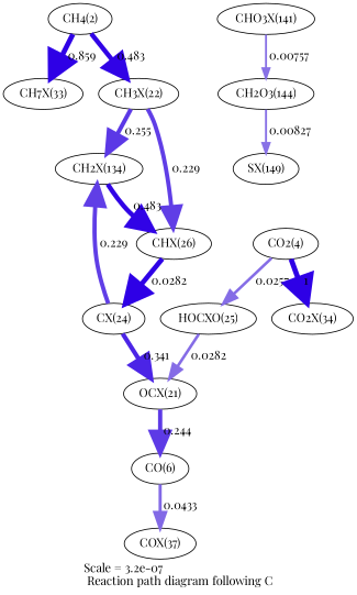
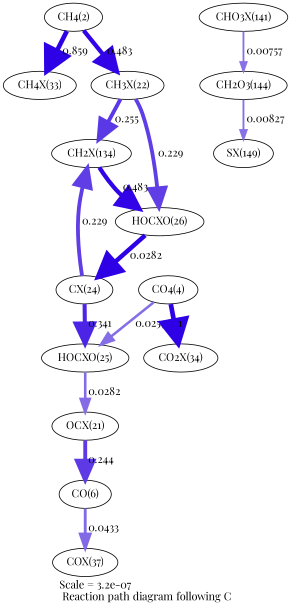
  digraph {
    fontname="Playfair Display"
    label="Scale = 3.2e-07\l Reaction path diagram following C"
    node [fontname="Playfair Display"]
    edge [arrowsize=2.73 color="0.7, 0.983, 0.9" fontname="Playfair Display" penwidth=5.45]
    n1 [label="CH4(2)"]
-   n2 [label="CH7X(33)"]
+   n2 [label="CH4X(33)"]
    n3 [label="CH3X(22)"]
    n4 [label="CH2X(134)"]
-   n5 [label="CHX(26)"]
+   n5 [label="HOCXO(26)"]
    n6 [label="CX(24)"]
    n7 [label="OCX(21)"]
    n8 [label="CO(6)"]
    n9 [label="COX(37)"]
    n10 [label="HOCXO(25)"]
-   n11 [label="CO2(4)"]
+   n11 [label="CO4(4)"]
    n12 [label="CO2X(34)"]
    n13 [label="CH2O3(144)"]
    n14 [label="SX(149)"]
    n15 [label="CHO3X(141)"]
    n1 -> n2 [arrowsize=2.94 color="0.7, 1.36, 0.9" label=" 0.859" penwidth=5.89]
    n1 -> n3 [label=" 0.483"]
    n3 -> n4 [arrowsize=2.48 color="0.7, 0.755, 0.9" label=" 0.255" penwidth=4.97]
    n3 -> n5 [arrowsize=2.44 color="0.7, 0.729, 0.9" label=" 0.229" penwidth=4.89]
    n4 -> n5 [label=" 0.483"]
    n5 -> n6 [arrowsize=2.86 color="0.7, 1.19, 0.9" label=" 0.0282" penwidth=5.72]
    n6 -> n4 [arrowsize=2.44 color="0.7, 0.729, 0.9" label=" 0.229" penwidth=4.89]
-   n6 -> n7 [arrowsize=2.59 color="0.7, 0.841, 0.9" label=" 0.341" penwidth=5.19]
+   n6 -> n10 [arrowsize=2.59 color="0.7, 0.841, 0.9" label=" 0.341" penwidth=5.19]
    n7 -> n8 [arrowsize=2.47 color="0.7, 0.744, 0.9" label=" 0.244" penwidth=4.94]
    n8 -> n9 [arrowsize=1.81 color="0.7, 0.543, 0.9" label=" 0.0433" penwidth=3.63]
    n10 -> n7 [arrowsize=1.65 color="0.7, 0.528, 0.9" label=" 0.0282" penwidth=3.3]
    n11 -> n10 [arrowsize=1.62 color="0.7, 0.526, 0.9" label=" 0.0257" penwidth=3.24]
    n11 -> n12 [arrowsize=3 color="0.7, 1.5, 0.9" label=" 1" penwidth=6]
    n13 -> n14 [arrowsize=1.19 color="0.7, 0.508, 0.9" label=" 0.00827" penwidth=2.38]
    n15 -> n13 [arrowsize=1.16 color="0.7, 0.508, 0.9" label=" 0.00757" penwidth=2.31]
  }
